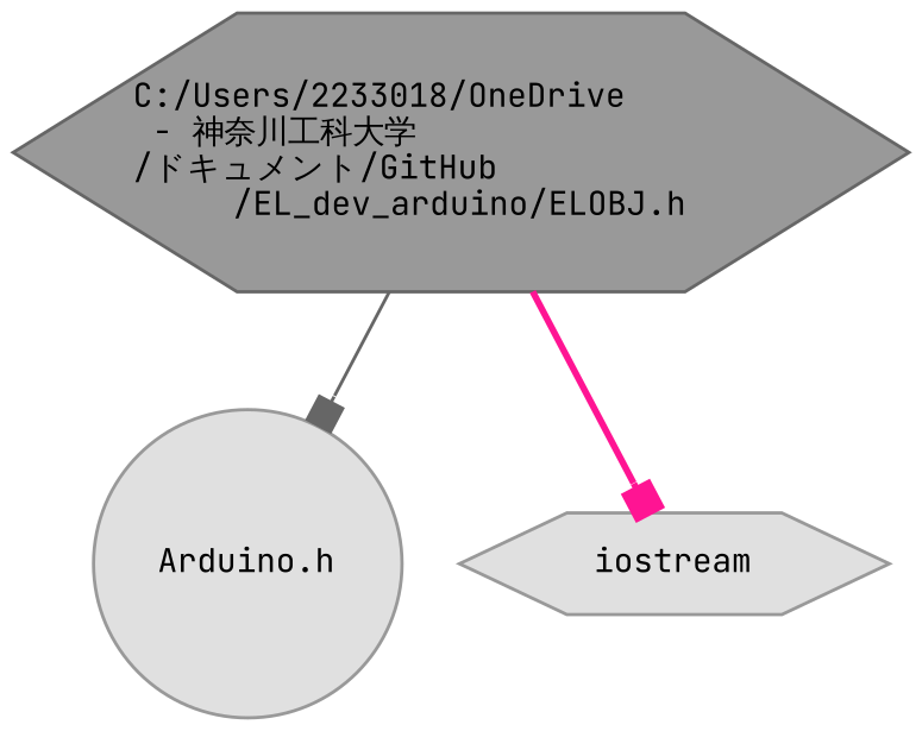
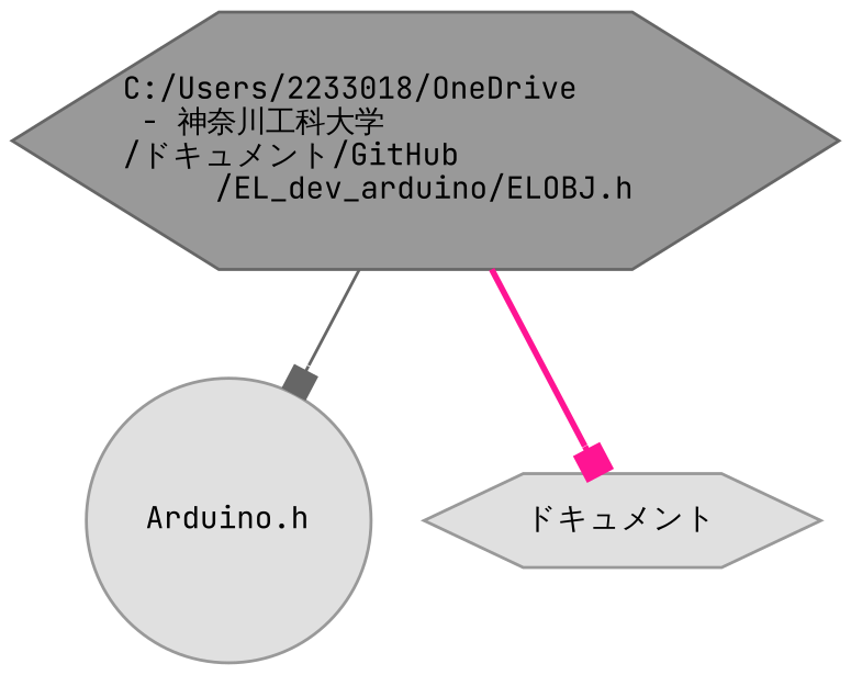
  digraph {
    fontname="JetBrains Mono"
    node [color=grey60 fillcolor="#E0E0E0" fontname="JetBrains Mono" fontsize=10 shape=hexagon style=filled]
    edge [fontname="JetBrains Mono" fontsize=10 labelfontname=Helvetica labelfontsize=10 arrowhead=box]
    n1 [color=gray40 fillcolor=grey60 fontcolor=black height=0.2 label="C:/Users/2233018/OneDrive\l - 神奈川工科大学\l/ドキュメント/GitHub\l/EL_dev_arduino/ELOBJ.h" width=0.4]
    n2 [height=0.2 label="Arduino.h" shape=circle width=0.4]
-   n3 [height=0.2 label=iostream width=0.4]
+   n3 [height=0.2 label="ドキュメント" width=0.4]
    n1 -> n2 [color=gray40 style=solid]
    n1 -> n3 [color=deeppink style=bold]
  }
